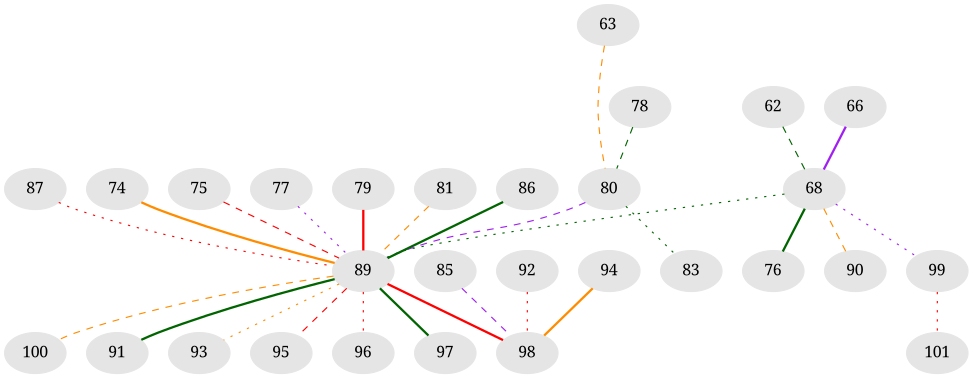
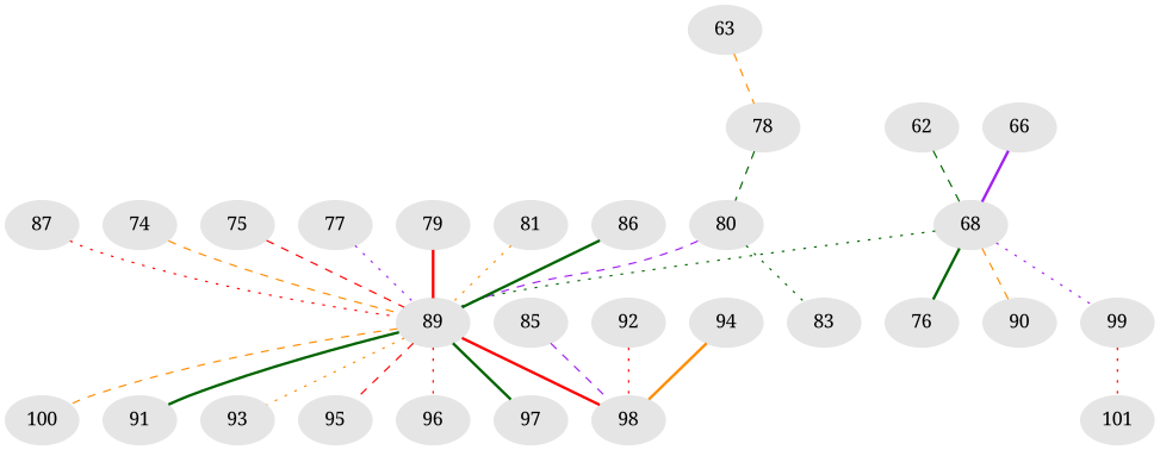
  graph {
    fontname="Noto Serif"
    node [color=gray90 fontname="Noto Serif" style=filled]
    edge [color=darkgreen fontname="Noto Serif" style=dotted]
    68 [super="+3+53"]
    76
    89 [super="+71+50+33+73"]
    90
    99 [super="+40+46"]
    62 [super="+41"]
    80 [super="+25+36"]
    83 [super="+30+26+44+58"]
    63
    66
    98 [super="+64+69+72+82+84"]
    91 [super="+88"]
    93
    95
    96
    97 [super="+67"]
    100
    101
    74
    75 [super="+65"]
    77
    78
    79
    81
    85 [super="+56+70"]
    86
    87
    92
    94
    68 -- 76 [style=bold]
    68 -- 89 [weight=2]
    68 -- 90 [color=darkorange style=dashed]
    68 -- 99 [color=purple weight=2]
    89 -- 98 [color=red style=bold weight=2]
    89 -- 91 [style=bold]
    89 -- 93 [color=darkorange]
    89 -- 95 [color=red style=dashed]
    89 -- 96 [color=red]
    89 -- 97 [style=bold]
    89 -- 100 [color=darkorange style=dashed]
    99 -- 101 [color=red]
    62 -- 68 [style=dashed]
    80 -- 89 [color=purple style=dashed weight=3]
    80 -- 83
-   63 -- 80 [color=darkorange style=dashed]
+   63 -- 78 [color=darkorange style=dashed]
    66 -- 68 [color=purple style=bold]
-   74 -- 89 [color=darkorange style=bold]
+   74 -- 89 [color=darkorange style=dashed]
    75 -- 89 [color=red style=dashed]
    77 -- 89 [color=purple]
    78 -- 80 [style=dashed]
    79 -- 89 [color=red style=bold]
-   81 -- 89 [color=darkorange style=dashed]
+   81 -- 89 [color=darkorange]
    85 -- 98 [color=purple style=dashed]
    86 -- 89 [style=bold]
    87 -- 89 [color=red]
    92 -- 98 [color=red]
    94 -- 98 [color=darkorange style=bold]
  }
